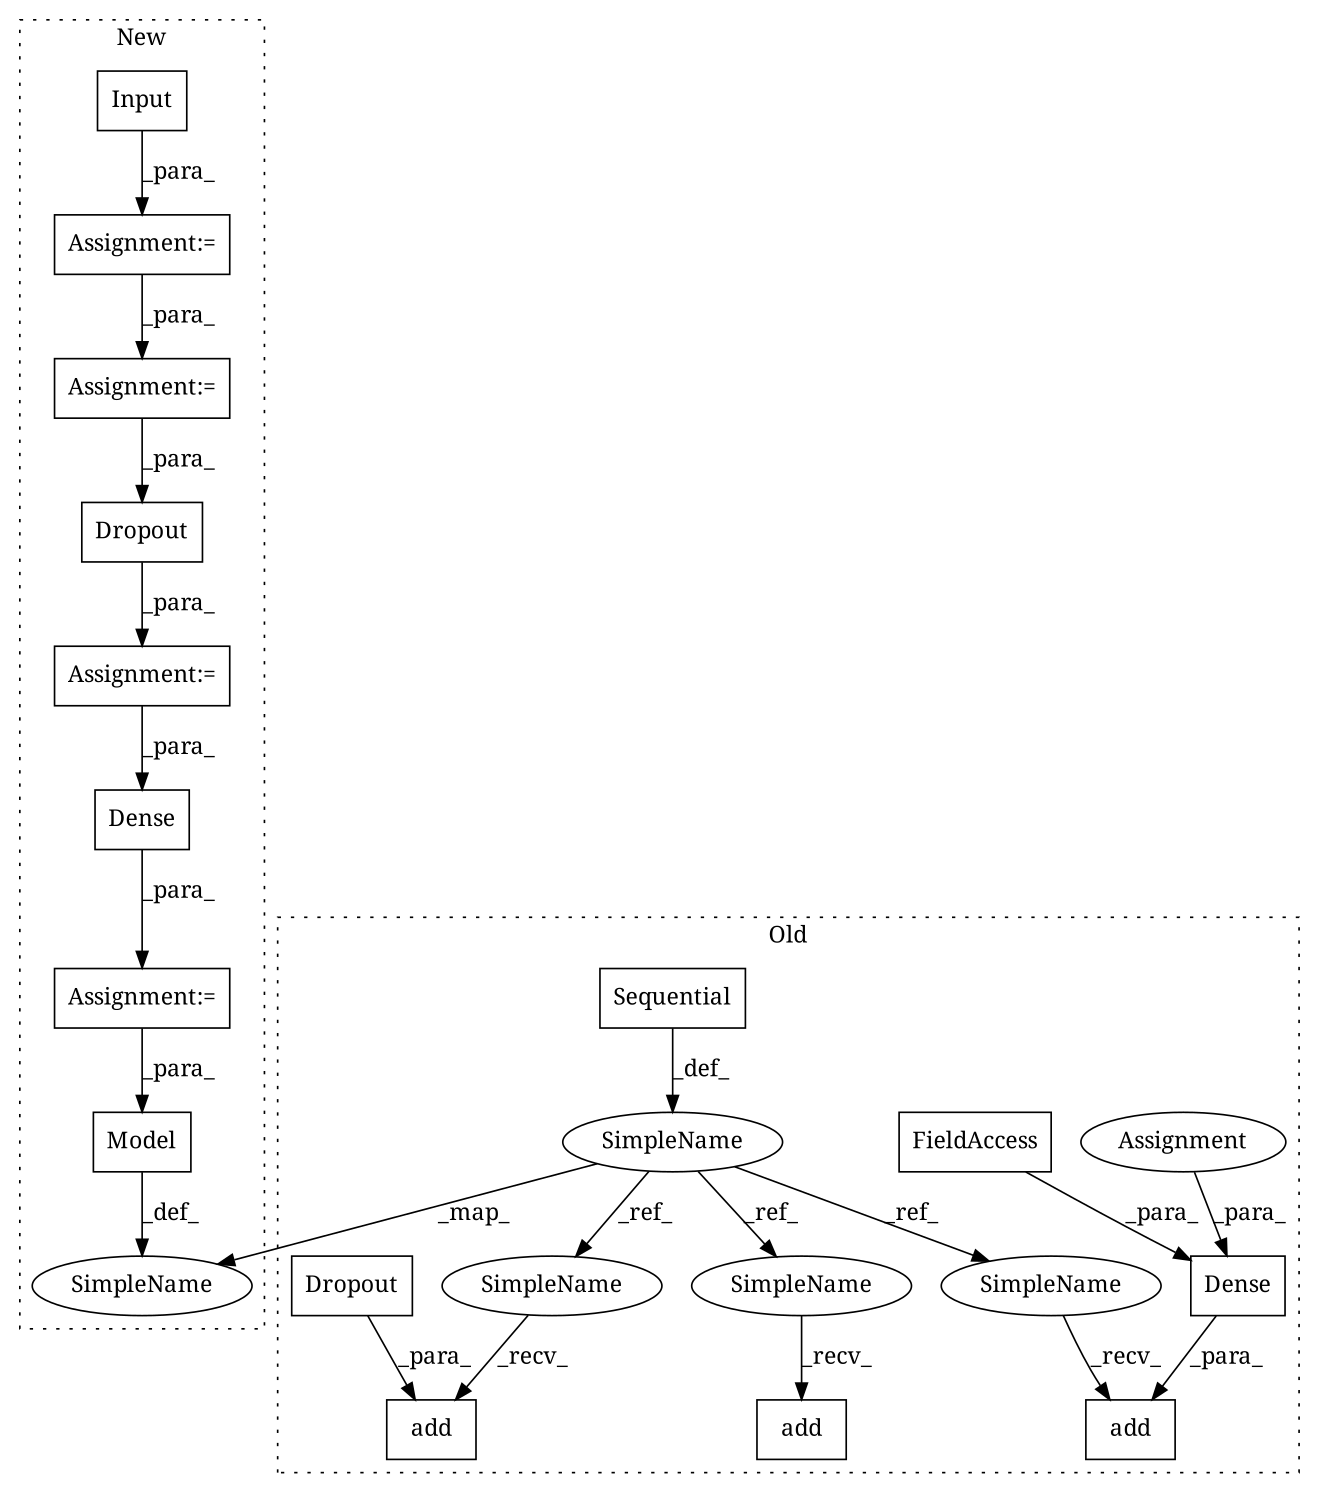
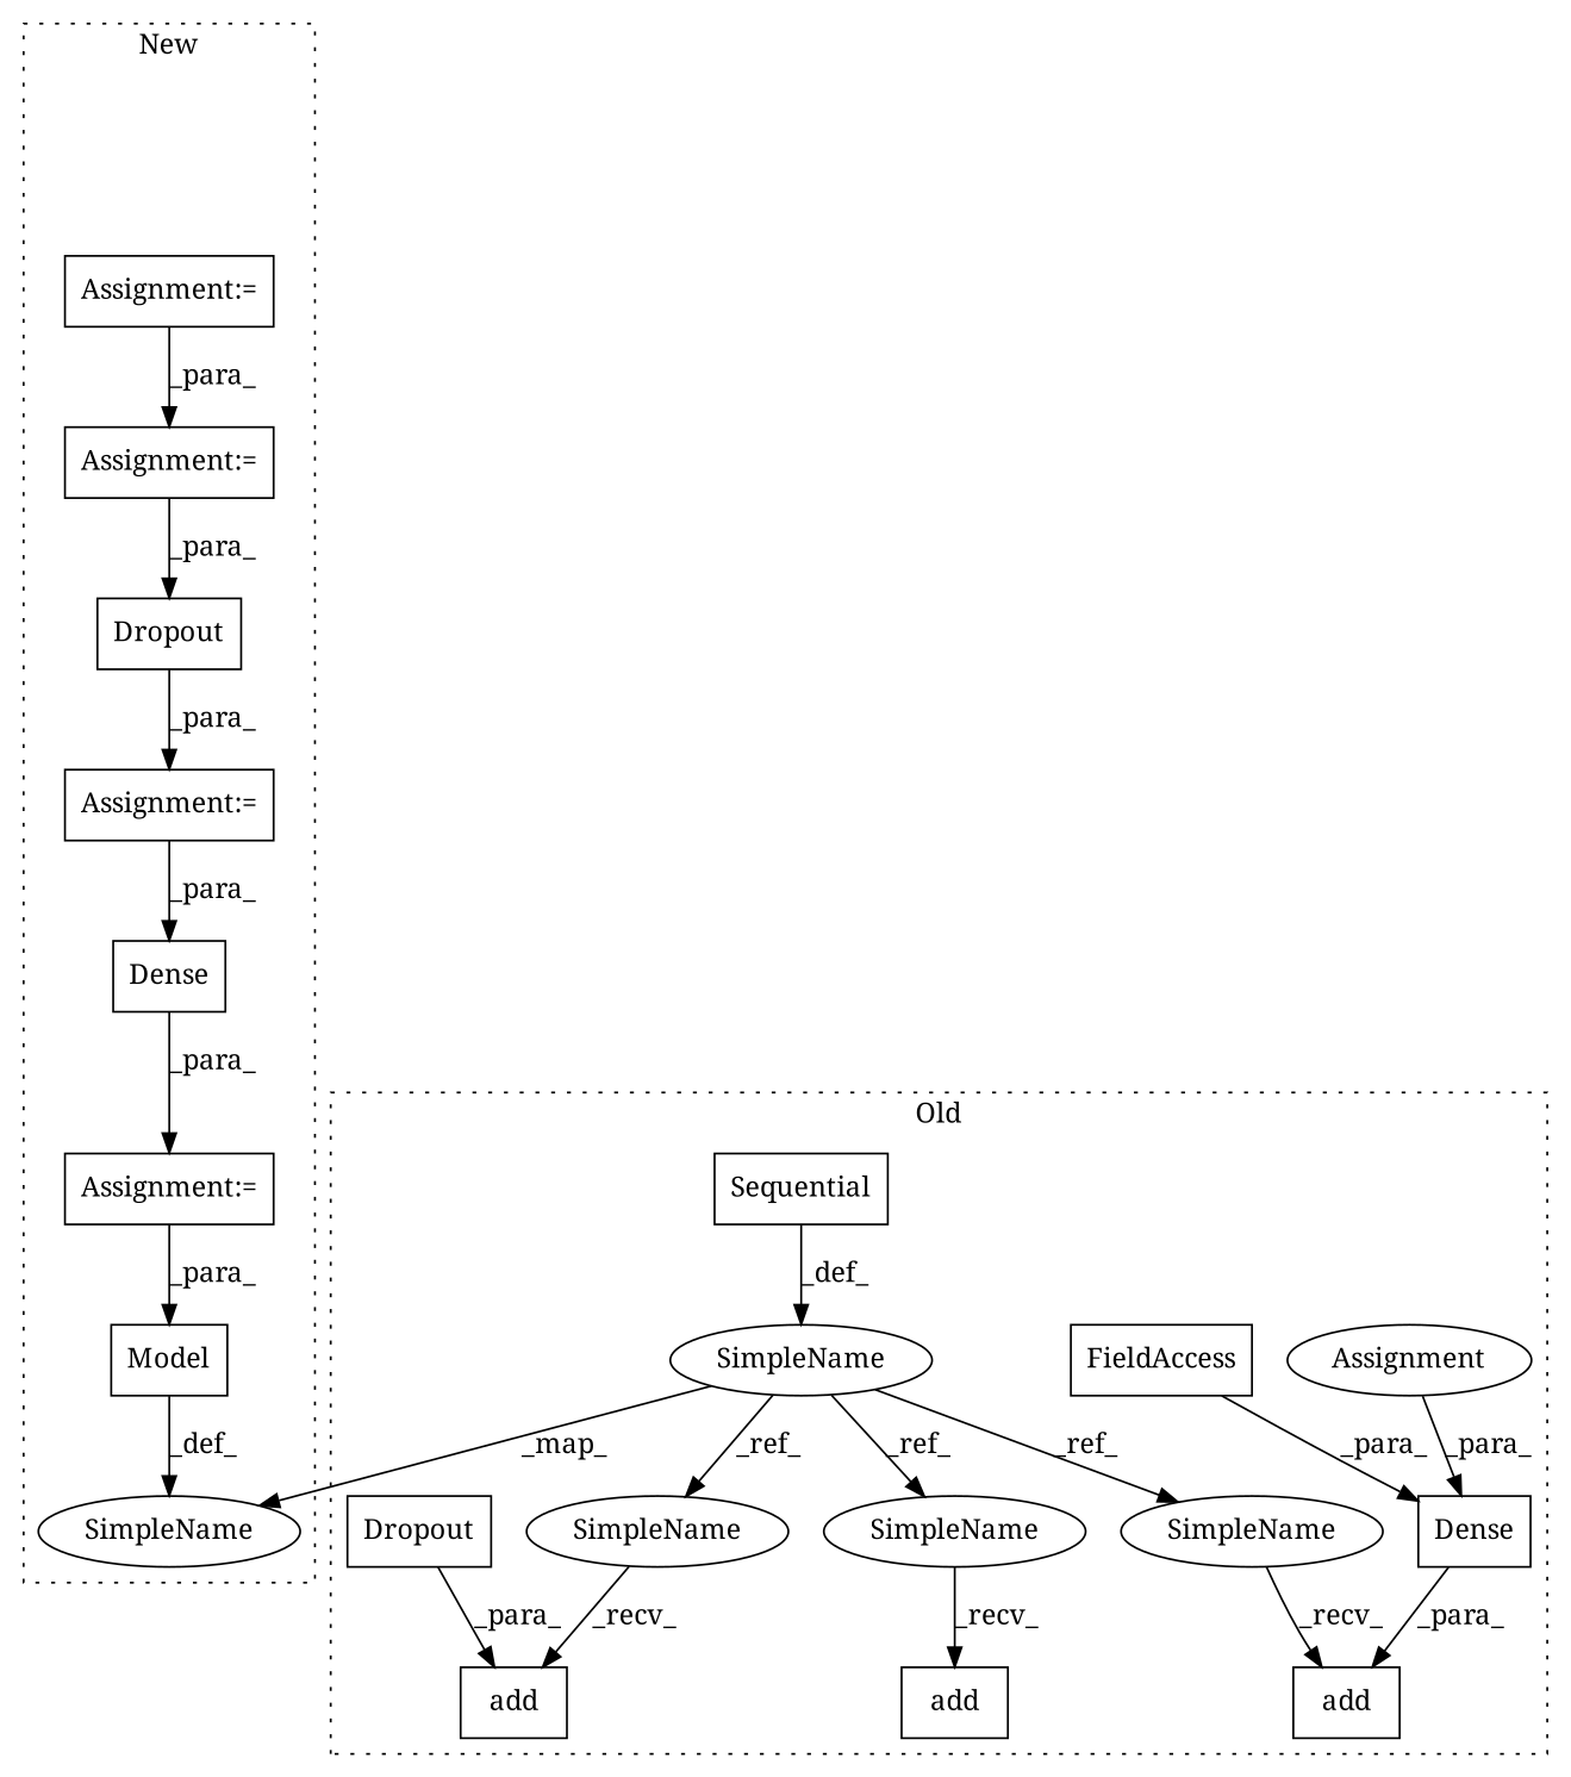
  digraph {
    fontname="Noto Serif"
    node [a=32 fontname="Noto Serif" l=5 shape=box]
    edge [fontname="Noto Serif"]
    n1 [l="6,1" label=Dense s="2175,2205"]
    n2 [l="4,1" label=add s="2171,2206"]
    n3 [l=12 label=Sequential s=1761]
    n4 [l="4,1" label=add s="2142,2158"]
    n5 [l="8,1" label=Dropout s="2146,2157"]
    n6 [l="4,1" label=add s="1953,1998"]
    n7 [a=22 l=14 label=FieldAccess s=2181]
    n8 [a=42 label=SimpleName s=1755 shape=ellipse]
    n9 [a=45 l=9 label=Assignment s=2196 shape=ellipse]
    n10 [a=42 label=SimpleName s=2165 shape=ellipse]
    n11 [a=42 label=SimpleName s=1947 shape=ellipse]
    n12 [a=42 label=SimpleName s=2136 shape=ellipse]
    n13 [l="8,1" label=Dropout s="2497,2518"]
    n14 [a=7 l=1 label="Assignment:=" s=2538]
    n15 [l="6,1" label=Dense s="2539,2558"]
-   n16 [l="6,1" label=Input s="2018,2040"]
    n17 [a=7 l=1 label="Assignment:=" s=2496]
    n18 [a=7 l=1 label="Assignment:=" s=2288]
    n19 [a=7 l=1 label="Assignment:=" s=2017]
    n20 [a=42 label=SimpleName s=2565 shape=ellipse]
    n21 [l="6,1" label=Model s="2571,2603"]
    subgraph cluster_1 {
      label=Old
      style=dotted
      n1
      n2
      n3
      n4
      n5
      n6
      n7
      n8
      n9
      n10
      n11
      n12
    }
    subgraph cluster_2 {
      label=New
      style=dotted
      n13
      n14
      n15
-     n16
      n17
      n18
      n19
      n20
      n21
    }
    n1 -> n2 [label=_para_]
    n3 -> n8 [label=_def_]
    n5 -> n4 [label=_para_]
    n7 -> n1 [label=_para_]
    n8 -> n10 [label=_ref_]
    n8 -> n11 [label=_ref_]
    n8 -> n12 [label=_ref_]
    n8 -> n20 [label=_map_]
    n9 -> n1 [label=_para_]
    n10 -> n2 [label=_recv_]
    n11 -> n6 [label=_recv_]
    n12 -> n4 [label=_recv_]
    n13 -> n17 [label=_para_]
    n14 -> n21 [label=_para_]
    n15 -> n14 [label=_para_]
-   n16 -> n19 [label=_para_]
    n17 -> n15 [label=_para_]
    n18 -> n13 [label=_para_]
    n19 -> n18 [label=_para_]
    n21 -> n20 [label=_def_]
  }
